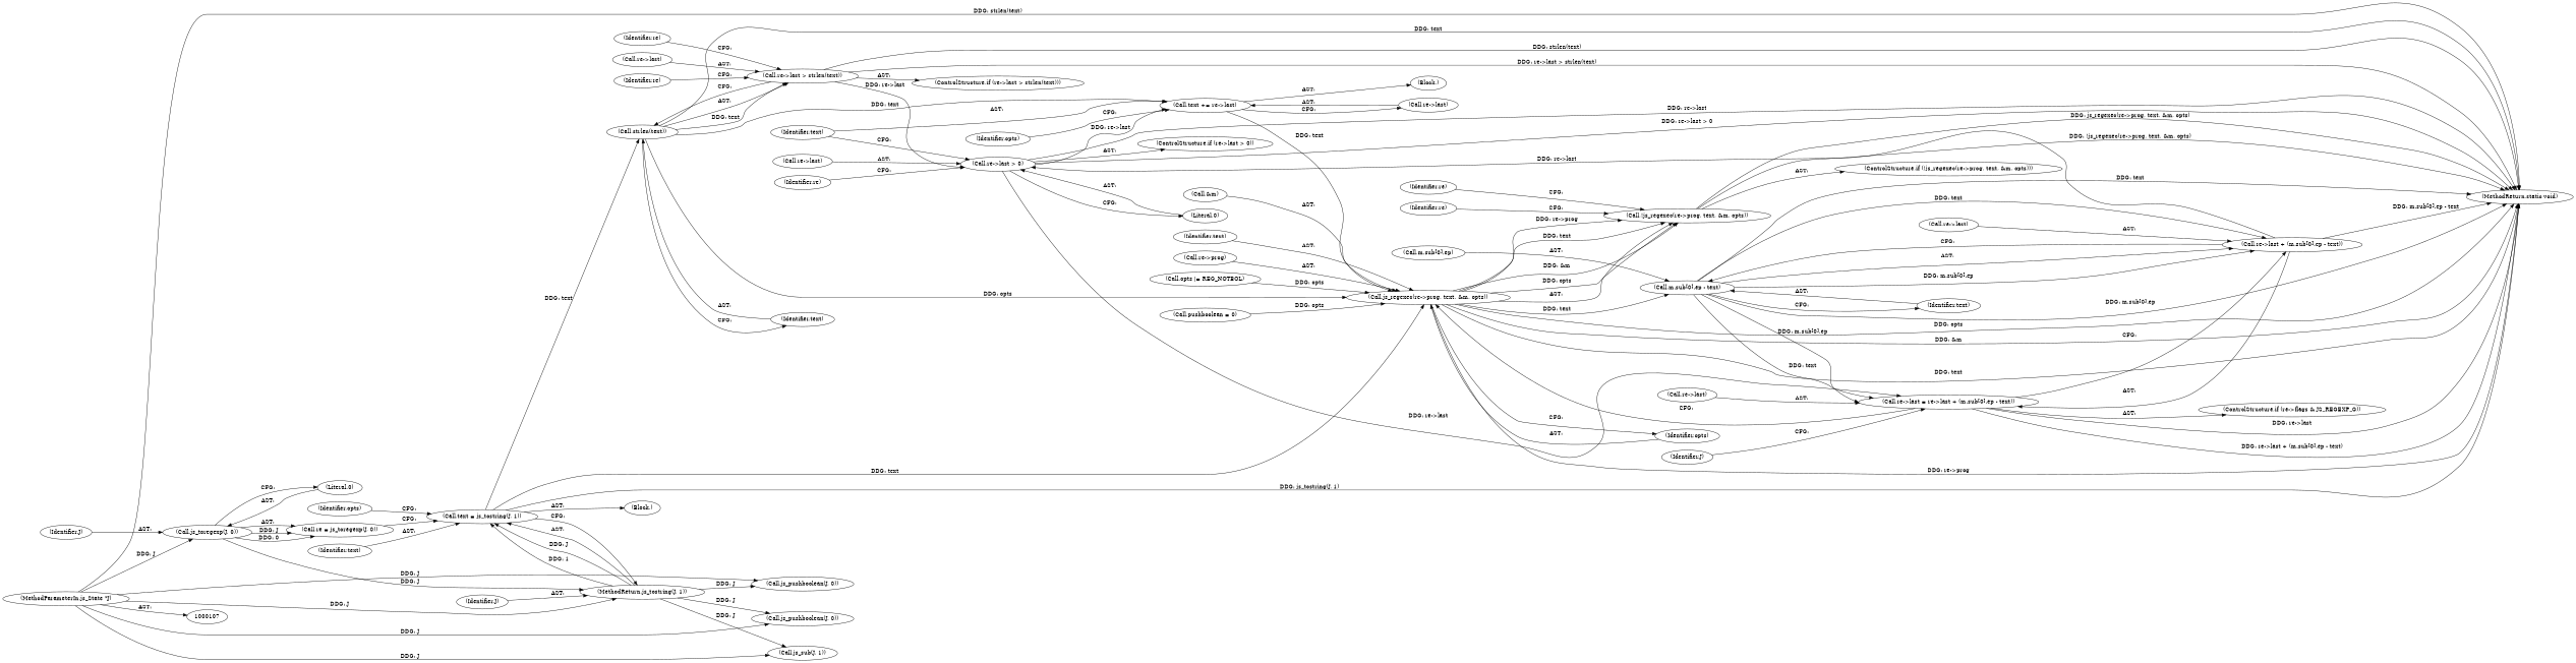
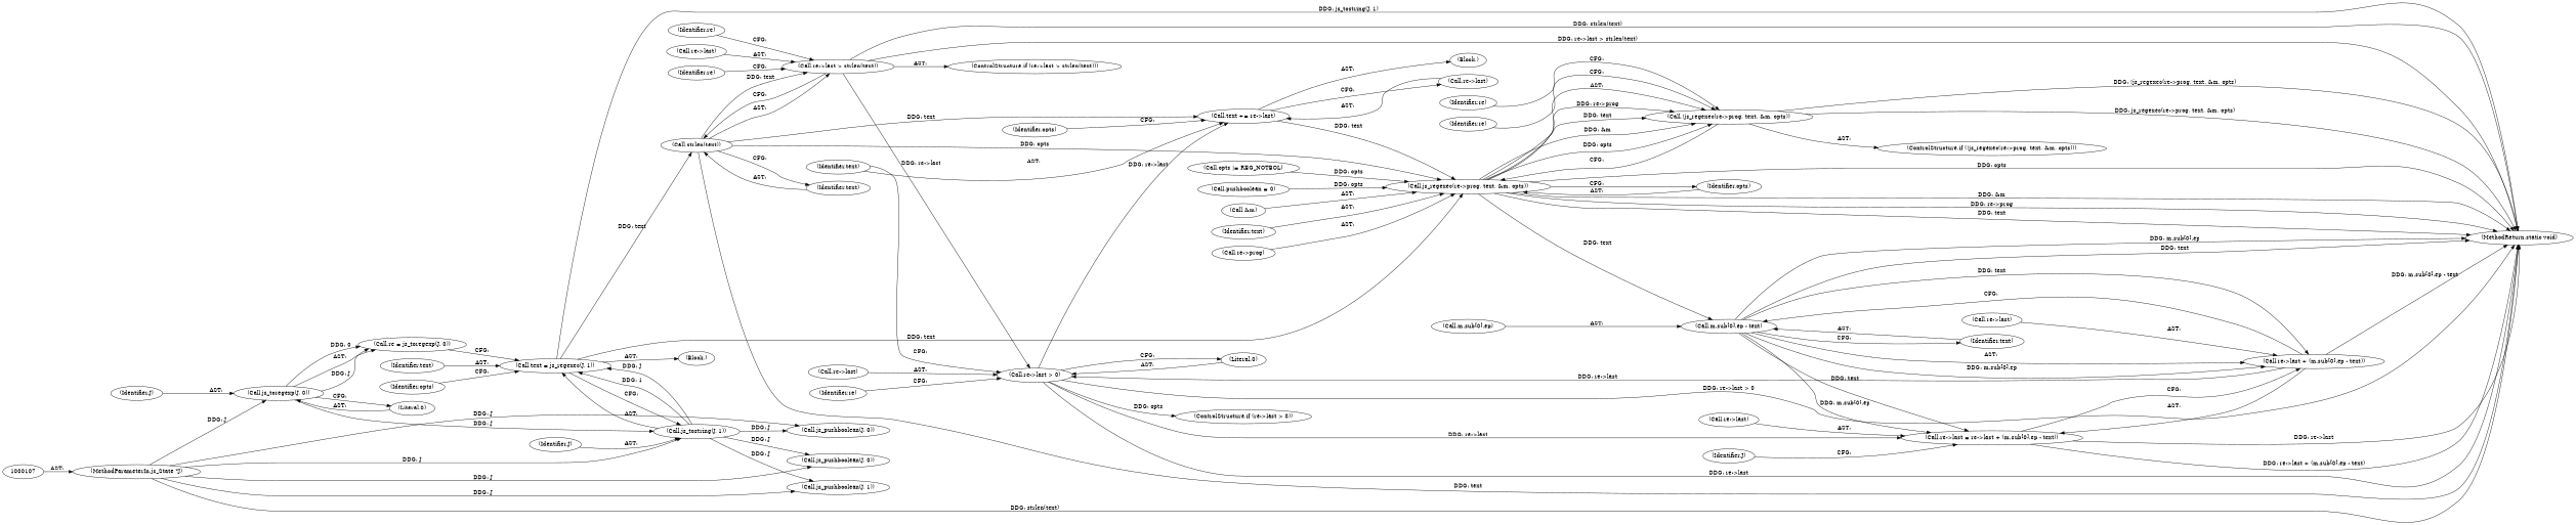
  digraph {
    rankdir=LR
    n1 [label="(Call,strlen(text))"]
    n2 [label="(Call,re->last > strlen(text))"]
    n3 [label="(Call,text += re->last)"]
    n4 [label="(Call,js_regexec(re->prog, text, &m, opts))"]
    n5 [label="(MethodReturn,static void)"]
    n6 [label="(Identifier,text)"]
    n7 [label="(Call,re->last > 0)"]
    n8 [label="(ControlStructure,if (re->last > strlen(text)))"]
    n9 [label="(Call,re->last)"]
    n10 [label="(Block,)"]
    n11 [label="(Call,!js_regexec(re->prog, text, &m, opts))"]
    n12 [label="(Call,m.sub[0].ep - text)"]
    n13 [label="(Identifier,opts)"]
-   n14 [label="(Call,text = js_tostring(J, 1))"]
-   n15 [label="(MethodReturn,js_tostring(J, 1))"]
+   n14 [label="(Call,text = js_regexec(J, 1))"]
+   n15 [label="(Call,js_tostring(J, 1))"]
    n16 [label="(Block,)"]
-   n17 [label="(Call,js_sub(J, 1))"]
+   n17 [label="(Call,js_pushboolean(J, 1))"]
    n18 [label="(Call,js_pushboolean(J, 0))"]
    n19 [label="(Call,js_pushboolean(J, 0))"]
    n20 [label="(Call,js_toregexp(J, 0))"]
    n21 [label="(Call,re = js_toregexp(J, 0))"]
    n22 [label="(Literal,0)"]
    n23 [label="(MethodParameterIn,js_State *J)"]
    n24 [label=1000107]
    n25 [label="(Call,re->last = re->last + (m.sub[0].ep - text))"]
    n26 [label="(ControlStructure,if (re->last > 0))"]
    n27 [label="(Literal,0)"]
    n28 [label="(Call,re->last + (m.sub[0].ep - text))"]
-   n29 [label="(ControlStructure,if (re->flags & JS_REGEXP_G))"]
    n30 [label="(ControlStructure,if (!js_regexec(re->prog, text, &m, opts)))"]
    n31 [label="(Identifier,text)"]
    n32 [label="(Identifier,J)"]
    n33 [label="(Call,m.sub[0].ep)"]
    n34 [label="(Identifier,opts)"]
    n35 [label="(Identifier,re)"]
    n36 [label="(Identifier,text)"]
    n37 [label="(Call,re->last)"]
    n38 [label="(Call,re->last)"]
    n39 [label="(Identifier,J)"]
    n40 [label="(Call,re->prog)"]
    n41 [label="(Call,re->last)"]
    n42 [label="(Identifier,J)"]
    n43 [label="(Identifier,re)"]
    n44 [label="(Identifier,opts)"]
    n45 [label="(Call,opts |= REG_NOTBOL)"]
    n46 [label="(Identifier,re)"]
    n47 [label="(Call,re->last)"]
    n48 [label="(Call,pushboolean = 0)"]
    n49 [label="(Identifier,re)"]
    n50 [label="(Identifier,text)"]
    n51 [label="(Call,&m)"]
    n52 [label="(Identifier,text)"]
    n53 [label="(Identifier,re)"]
    n1 -> n2 [label="AST: "]
    n1 -> n2 [label="DDG: text"]
    n1 -> n3 [label="DDG: text"]
    n1 -> n4 [label="DDG: opts"]
    n1 -> n5 [label="DDG: text"]
    n1 -> n6 [label="CFG: "]
    n2 -> n1 [label="CFG: "]
    n2 -> n5 [label="DDG: strlen(text)"]
    n2 -> n5 [label="DDG: re->last > strlen(text)"]
    n2 -> n7 [label="DDG: re->last"]
    n2 -> n8 [label="AST: "]
    n3 -> n4 [label="DDG: text"]
    n3 -> n9 [label="CFG: "]
    n3 -> n10 [label="AST: "]
    n4 -> n5 [label="DDG: opts"]
    n4 -> n5 [label="DDG: &m"]
    n4 -> n5 [label="DDG: re->prog"]
    n4 -> n5 [label="DDG: text"]
    n4 -> n11 [label="AST: "]
    n4 -> n11 [label="DDG: re->prog"]
    n4 -> n11 [label="DDG: text"]
    n4 -> n11 [label="DDG: &m"]
    n4 -> n11 [label="DDG: opts"]
    n4 -> n12 [label="DDG: text"]
    n4 -> n13 [label="CFG: "]
    n6 -> n1 [label="AST: "]
    n7 -> n3 [label="DDG: re->last"]
    n7 -> n5 [label="DDG: re->last > 0"]
    n7 -> n5 [label="DDG: re->last"]
    n7 -> n25 [label="DDG: re->last"]
-   n7 -> n26 [label="AST: "]
+   n7 -> n26 [label="DDG: opts"]
    n7 -> n27 [label="CFG: "]
    n9 -> n3 [label="AST: "]
-   n25 -> n4 [label="CFG: "]
+   n11 -> n4 [label="CFG: "]
    n11 -> n5 [label="DDG: !js_regexec(re->prog, text, &m, opts)"]
    n11 -> n5 [label="DDG: js_regexec(re->prog, text, &m, opts)"]
    n11 -> n30 [label="AST: "]
    n12 -> n5 [label="DDG: m.sub[0].ep"]
    n12 -> n5 [label="DDG: text"]
    n12 -> n25 [label="DDG: m.sub[0].ep"]
    n12 -> n25 [label="DDG: text"]
    n12 -> n28 [label="AST: "]
    n12 -> n28 [label="DDG: m.sub[0].ep"]
    n12 -> n28 [label="DDG: text"]
    n12 -> n31 [label="CFG: "]
    n13 -> n4 [label="AST: "]
    n14 -> n1 [label="DDG: text"]
    n14 -> n4 [label="DDG: text"]
    n14 -> n5 [label="DDG: js_tostring(J, 1)"]
    n14 -> n15 [label="CFG: "]
    n14 -> n16 [label="AST: "]
    n15 -> n14 [label="AST: "]
    n15 -> n14 [label="DDG: J"]
    n15 -> n14 [label="DDG: 1"]
    n15 -> n17 [label="DDG: J"]
    n15 -> n18 [label="DDG: J"]
    n15 -> n19 [label="DDG: J"]
    n20 -> n15 [label="DDG: J"]
    n20 -> n21 [label="AST: "]
    n20 -> n21 [label="DDG: J"]
    n20 -> n21 [label="DDG: 0"]
    n20 -> n22 [label="CFG: "]
    n21 -> n14 [label="CFG: "]
    n22 -> n20 [label="AST: "]
    n23 -> n5 [label="DDG: strlen(text)"]
    n23 -> n15 [label="DDG: J"]
    n23 -> n17 [label="DDG: J"]
    n23 -> n18 [label="DDG: J"]
    n23 -> n19 [label="DDG: J"]
    n23 -> n20 [label="DDG: J"]
-   n23 -> n24 [label="AST: "]
+   n24 -> n23 [label="AST: "]
    n25 -> n5 [label="DDG: re->last"]
    n25 -> n5 [label="DDG: re->last + (m.sub[0].ep - text)"]
    n25 -> n28 [label="CFG: "]
-   n25 -> n29 [label="AST: "]
    n27 -> n7 [label="AST: "]
    n28 -> n5 [label="DDG: m.sub[0].ep - text"]
    n28 -> n7 [label="DDG: re->last"]
    n28 -> n12 [label="CFG: "]
    n28 -> n25 [label="AST: "]
    n31 -> n12 [label="AST: "]
    n32 -> n20 [label="AST: "]
    n33 -> n12 [label="AST: "]
    n34 -> n3 [label="CFG: "]
    n35 -> n2 [label="CFG: "]
    n36 -> n14 [label="AST: "]
    n37 -> n25 [label="AST: "]
    n38 -> n7 [label="AST: "]
    n39 -> n15 [label="AST: "]
    n40 -> n4 [label="AST: "]
    n41 -> n2 [label="AST: "]
    n42 -> n25 [label="CFG: "]
    n43 -> n2 [label="CFG: "]
    n44 -> n14 [label="CFG: "]
    n45 -> n4 [label="DDG: opts"]
    n46 -> n11 [label="CFG: "]
    n47 -> n28 [label="AST: "]
    n48 -> n4 [label="DDG: opts"]
    n49 -> n7 [label="CFG: "]
    n50 -> n3 [label="AST: "]
    n50 -> n7 [label="CFG: "]
    n51 -> n4 [label="AST: "]
    n52 -> n4 [label="AST: "]
    n53 -> n11 [label="CFG: "]
  }
